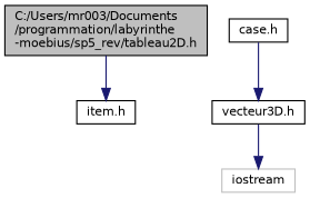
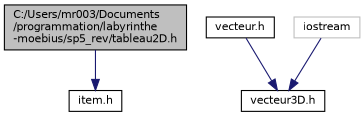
  digraph {
    node [color=black fillcolor=white fontname=Helvetica fontsize=10 shape=record style=filled]
    edge [color=midnightblue fontname=Helvetica fontsize=10 labelfontname=Helvetica labelfontsize=10 style=solid]
    n1 [fillcolor=grey75 fontcolor=black height=0.2 label="C:/Users/mr003/Documents\l/programmation/labyrinthe\l-moebius/sp5_rev/tableau2D.h" width=0.4]
    n2 [height=0.2 label="item.h" width=0.4]
-   n3 [height=0.2 label="case.h" width=0.4]
+   n3 [height=0.2 label="vecteur.h" width=0.4]
    n4 [height=0.2 label="vecteur3D.h" width=0.4]
    n5 [color=grey75 height=0.2 label=iostream width=0.4]
    n1 -> n2
    n3 -> n4
-   n4 -> n5
+   n5 -> n4
  }
